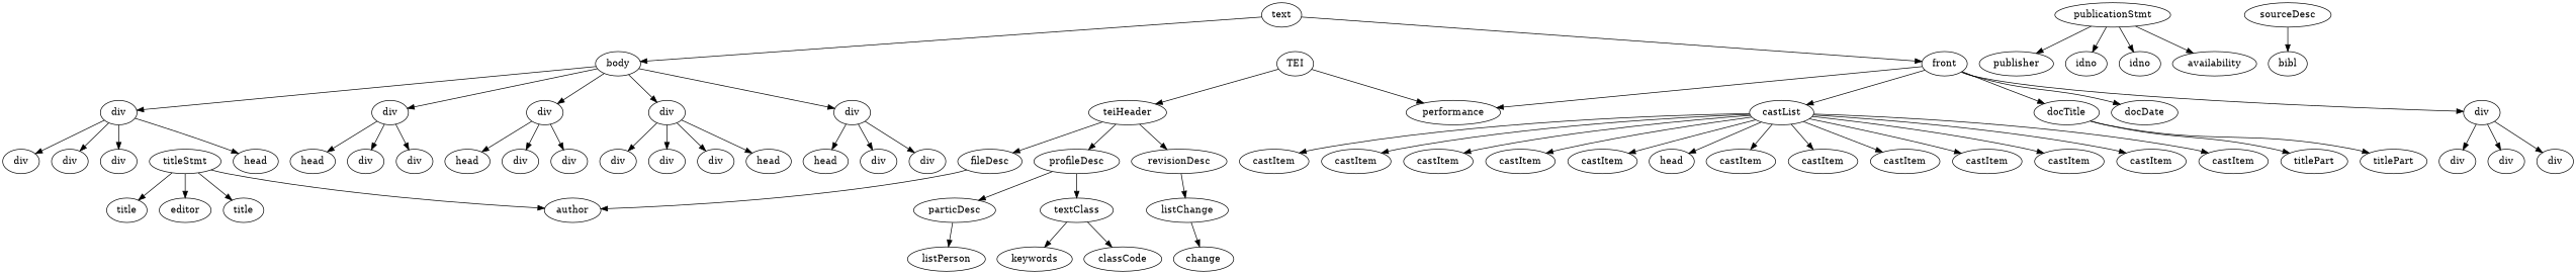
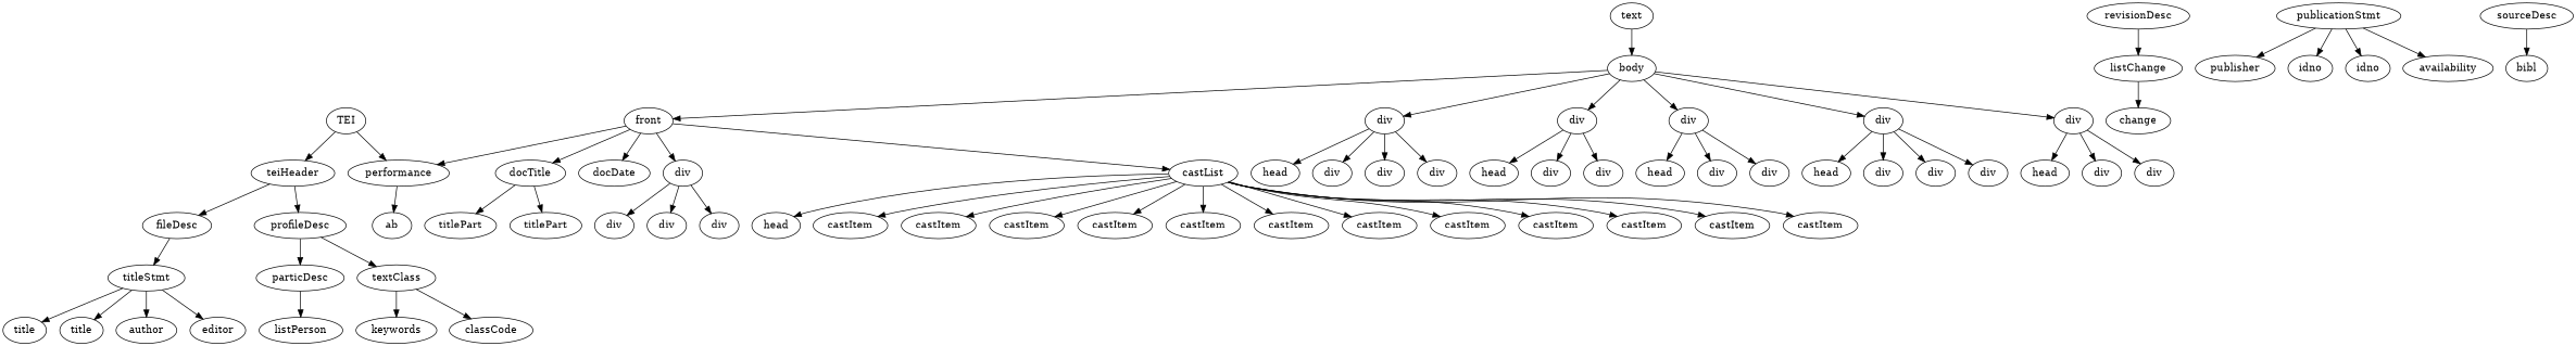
  digraph {
    n1 [label=TEI]
    n2 [label=teiHeader]
    n3 [label=performance]
    n4 [label=fileDesc]
    n5 [label=profileDesc]
    n6 [label=revisionDesc]
    n7 [label=text]
    n8 [label=front]
    n9 [label=body]
    n10 [label=titleStmt]
    n11 [label=particDesc]
    n12 [label=textClass]
    n13 [label=listChange]
    n14 [label=title]
    n15 [label=title]
    n16 [label=author]
    n17 [label=editor]
    n18 [label=publicationStmt]
    n19 [label=publisher]
    n20 [label=idno]
    n21 [label=idno]
    n22 [label=availability]
    n23 [label=sourceDesc]
    n24 [label=bibl]
    n25 [label=listPerson]
    n26 [label=keywords]
    n27 [label=classCode]
    n28 [label=change]
    n29 [label=docTitle]
    n30 [label=docDate]
    n31 [label=div]
    n32 [label=castList]
    n33 [label=div]
    n34 [label=div]
    n35 [label=div]
    n36 [label=div]
    n37 [label=div]
    n38 [label=titlePart]
    n39 [label=titlePart]
    n40 [label=div]
    n41 [label=div]
    n42 [label=div]
+   n43 [label=ab]
    n44 [label=head]
    n45 [label=castItem]
    n46 [label=castItem]
    n47 [label=castItem]
    n48 [label=castItem]
    n49 [label=castItem]
    n50 [label=castItem]
    n51 [label=castItem]
    n52 [label=castItem]
    n53 [label=castItem]
    n54 [label=castItem]
    n55 [label=castItem]
    n56 [label=castItem]
    n57 [label=head]
    n58 [label=div]
    n59 [label=div]
    n60 [label=div]
    n61 [label=head]
    n62 [label=div]
    n63 [label=div]
    n64 [label=head]
    n65 [label=div]
    n66 [label=div]
    n67 [label=head]
    n68 [label=div]
    n69 [label=div]
    n70 [label=div]
    n71 [label=head]
    n72 [label=div]
    n73 [label=div]
    n1 -> n2
    n1 -> n3
    n2 -> n4
    n2 -> n5
-   n2 -> n6
-   n4 -> n16
+   n3 -> n43
+   n4 -> n10
    n5 -> n11
    n5 -> n12
    n6 -> n13
-   n7 -> n8
+   n9 -> n8
    n7 -> n9
    n8 -> n3
    n8 -> n29
    n8 -> n30
    n8 -> n31
    n8 -> n32
    n9 -> n33
    n9 -> n34
    n9 -> n35
    n9 -> n36
    n9 -> n37
    n10 -> n14
    n10 -> n15
    n10 -> n16
    n10 -> n17
    n11 -> n25
    n12 -> n26
    n12 -> n27
    n13 -> n28
    n18 -> n19
    n18 -> n20
    n18 -> n21
    n18 -> n22
    n23 -> n24
    n29 -> n38
    n29 -> n39
    n31 -> n40
    n31 -> n41
    n31 -> n42
    n32 -> n44
    n32 -> n45
    n32 -> n46
    n32 -> n47
    n32 -> n48
    n32 -> n49
    n32 -> n50
    n32 -> n51
    n32 -> n52
    n32 -> n53
    n32 -> n54
    n32 -> n55
    n32 -> n56
    n33 -> n57
    n33 -> n58
    n33 -> n59
    n33 -> n60
    n34 -> n61
    n34 -> n62
    n34 -> n63
    n35 -> n64
    n35 -> n65
    n35 -> n66
    n36 -> n67
    n36 -> n68
    n36 -> n69
    n36 -> n70
    n37 -> n71
    n37 -> n72
    n37 -> n73
  }
